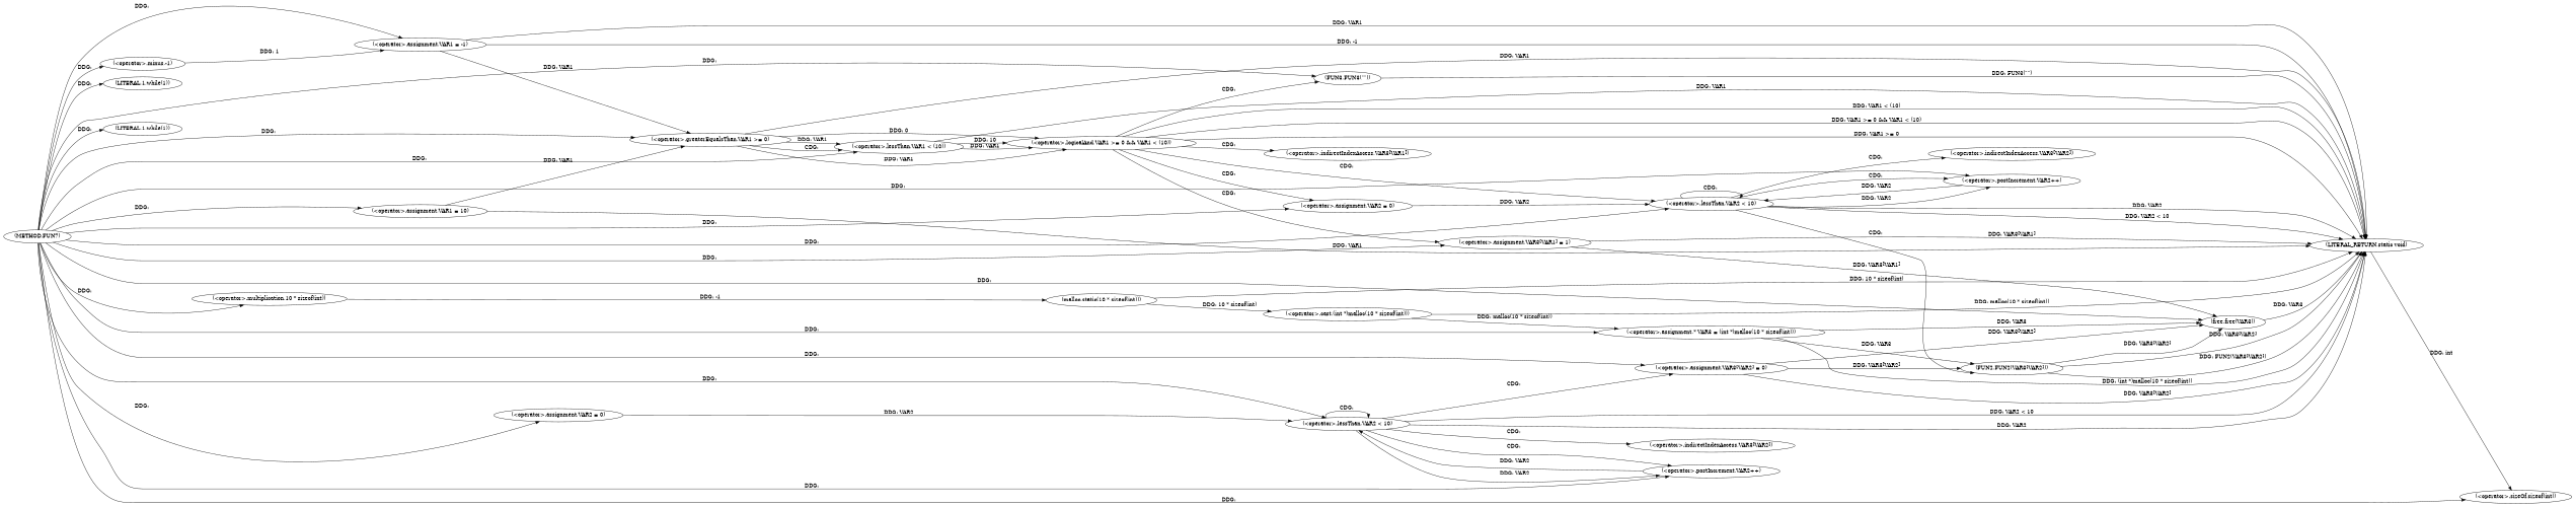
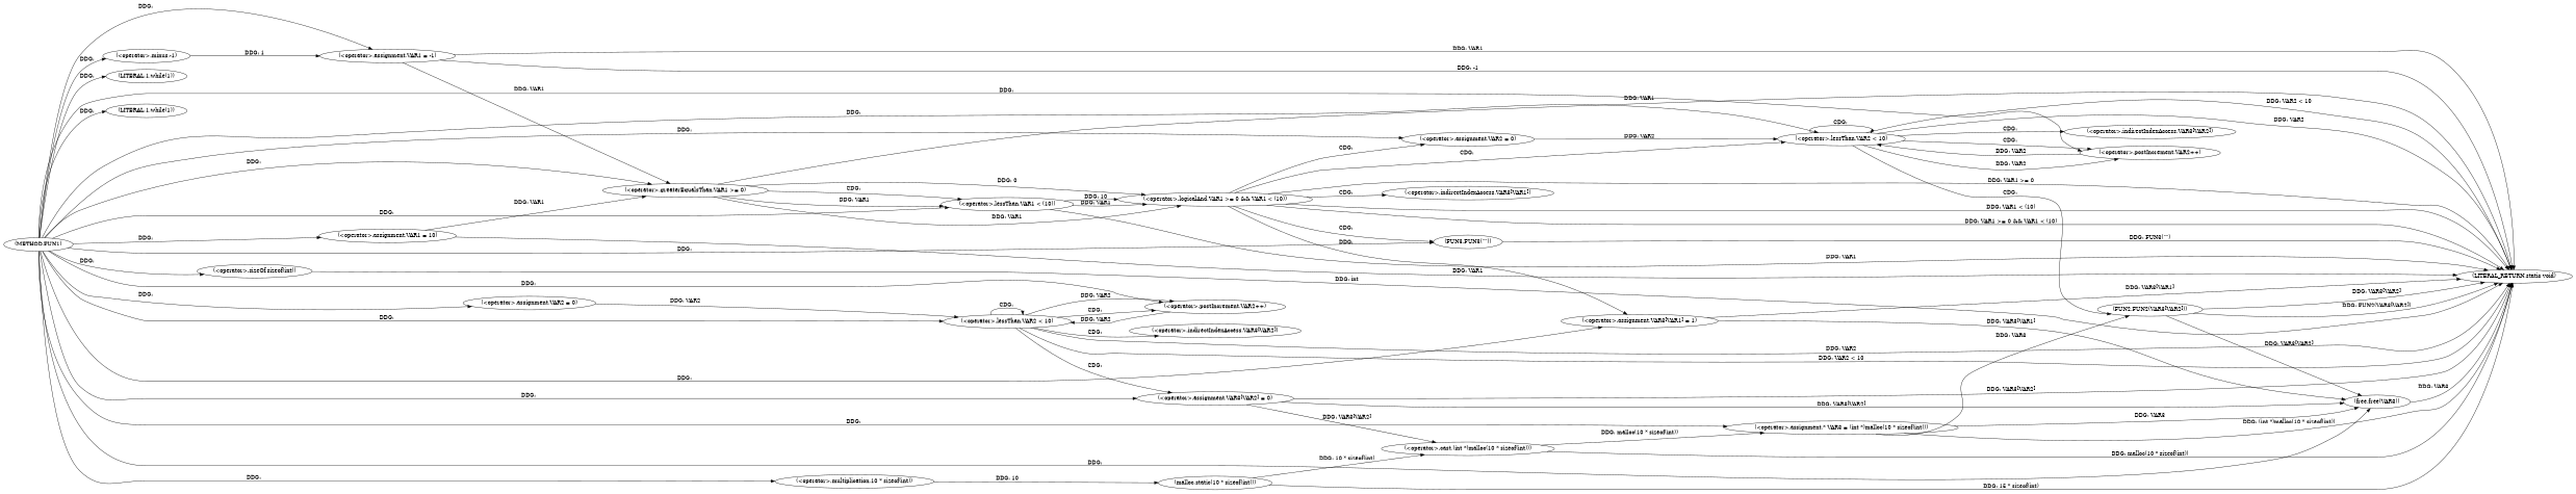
  digraph {
    rankdir=LR
-   n1 [label="(METHOD,FUN7)"]
+   n1 [label="(METHOD,FUN1)"]
    n2 [label="(<operator>.assignment,VAR1 = -1)"]
    n3 [label="(<operator>.minus,-1)"]
    n4 [label="(LITERAL,1,while(1))"]
    n5 [label="(<operator>.assignment,VAR1 = 10)"]
    n6 [label="(LITERAL,1,while(1))"]
    n7 [label="(<operator>.assignment,* VAR3 = (int *)malloc(10 * sizeof(int)))"]
    n8 [label="(<operator>.multiplication,10 * sizeof(int))"]
    n9 [label="(<operator>.sizeOf,sizeof(int))"]
    n10 [label="(<operator>.assignment,VAR2 = 0)"]
    n11 [label="(<operator>.lessThan,VAR2 < 10)"]
    n12 [label="(<operator>.postIncrement,VAR2++)"]
    n13 [label="(<operator>.assignment,VAR3[VAR2] = 0)"]
    n14 [label="(<operator>.greaterEqualsThan,VAR1 >= 0)"]
    n15 [label="(<operator>.lessThan,VAR1 < (10))"]
    n16 [label="(<operator>.assignment,VAR3[VAR1] = 1)"]
    n17 [label="(<operator>.assignment,VAR2 = 0)"]
    n18 [label="(<operator>.lessThan,VAR2 < 10)"]
    n19 [label="(<operator>.postIncrement,VAR2++)"]
    n20 [label="(FUN3,FUN3(\"\"))"]
    n21 [label="(free,free(VAR3))"]
    n22 [label="(LITERAL_RETURN,static void)"]
    n23 [label="(FUN2,FUN2(VAR3[VAR2]))"]
    n24 [label="(malloc,static(10 * sizeof(int)))"]
    n25 [label="(<operator>.indirectIndexAccess,VAR3[VAR2])"]
    n26 [label="(<operator>.logicalAnd,VAR1 >= 0 && VAR1 < (10))"]
    n27 [label="(<operator>.indirectIndexAccess,VAR3[VAR2])"]
    n28 [label="(<operator>.cast,(int *)malloc(10 * sizeof(int)))"]
    n29 [label="(<operator>.indirectIndexAccess,VAR3[VAR1])"]
    n1 -> n2 [label="DDG: "]
    n1 -> n3 [label="DDG: "]
    n1 -> n4 [label="DDG: "]
    n1 -> n5 [label="DDG: "]
    n1 -> n6 [label="DDG: "]
    n1 -> n7 [label="DDG: "]
    n1 -> n8 [label="DDG: "]
    n1 -> n9 [label="DDG: "]
    n1 -> n10 [label="DDG: "]
    n1 -> n11 [label="DDG: "]
    n1 -> n12 [label="DDG: "]
    n1 -> n13 [label="DDG: "]
    n1 -> n14 [label="DDG: "]
    n1 -> n15 [label="DDG: "]
    n1 -> n16 [label="DDG: "]
    n1 -> n17 [label="DDG: "]
    n1 -> n18 [label="DDG: "]
    n1 -> n19 [label="DDG: "]
    n1 -> n20 [label="DDG: "]
    n1 -> n21 [label="DDG: "]
    n2 -> n14 [label="DDG: VAR1"]
    n2 -> n22 [label="DDG: VAR1"]
    n2 -> n22 [label="DDG: -1"]
    n3 -> n2 [label="DDG: 1"]
    n5 -> n14 [label="DDG: VAR1"]
    n5 -> n22 [label="DDG: VAR1"]
    n7 -> n21 [label="DDG: VAR3"]
    n7 -> n22 [label="DDG: (int *)malloc(10 * sizeof(int))"]
    n7 -> n23 [label="DDG: VAR3"]
-   n8 -> n24 [label="DDG: -1"]
-   n22 -> n9 [label="DDG: int"]
+   n8 -> n24 [label="DDG: 10"]
+   n9 -> n22 [label="DDG: int"]
    n10 -> n11 [label="DDG: VAR2"]
    n11 -> n11 [label="CDG: "]
    n11 -> n12 [label="DDG: VAR2"]
    n11 -> n12 [label="CDG: "]
    n11 -> n13 [label="CDG: "]
    n11 -> n22 [label="DDG: VAR2 < 10"]
    n11 -> n22 [label="DDG: VAR2"]
    n11 -> n25 [label="CDG: "]
    n12 -> n11 [label="DDG: VAR2"]
    n13 -> n21 [label="DDG: VAR3[VAR2]"]
    n13 -> n22 [label="DDG: VAR3[VAR2]"]
-   n13 -> n23 [label="DDG: VAR3[VAR2]"]
+   n13 -> n28 [label="DDG: VAR3[VAR2]"]
    n14 -> n15 [label="DDG: VAR1"]
    n14 -> n15 [label="CDG: "]
    n14 -> n22 [label="DDG: VAR1"]
    n14 -> n26 [label="DDG: VAR1"]
    n14 -> n26 [label="DDG: 0"]
    n15 -> n22 [label="DDG: VAR1"]
    n15 -> n26 [label="DDG: VAR1"]
    n15 -> n26 [label="DDG: 10"]
    n16 -> n21 [label="DDG: VAR3[VAR1]"]
    n16 -> n22 [label="DDG: VAR3[VAR1]"]
    n17 -> n18 [label="DDG: VAR2"]
    n18 -> n18 [label="CDG: "]
    n18 -> n19 [label="DDG: VAR2"]
    n18 -> n19 [label="CDG: "]
    n18 -> n22 [label="DDG: VAR2"]
    n18 -> n22 [label="DDG: VAR2 < 10"]
    n18 -> n23 [label="CDG: "]
    n18 -> n27 [label="CDG: "]
    n19 -> n18 [label="DDG: VAR2"]
    n20 -> n22 [label="DDG: FUN3(\"\")"]
    n21 -> n22 [label="DDG: VAR3"]
    n23 -> n21 [label="DDG: VAR3[VAR2]"]
    n23 -> n22 [label="DDG: VAR3[VAR2]"]
    n23 -> n22 [label="DDG: FUN2(VAR3[VAR2])"]
-   n24 -> n22 [label="DDG: 10 * sizeof(int)"]
+   n24 -> n22 [label="DDG: 15 * sizeof(int)"]
    n24 -> n28 [label="DDG: 10 * sizeof(int)"]
-   n26 -> n16 [label="CDG: "]
+   n26 -> n16 [label="DDG: "]
    n26 -> n17 [label="CDG: "]
    n26 -> n18 [label="CDG: "]
    n26 -> n20 [label="CDG: "]
    n26 -> n22 [label="DDG: VAR1 < (10)"]
    n26 -> n22 [label="DDG: VAR1 >= 0 && VAR1 < (10)"]
    n26 -> n22 [label="DDG: VAR1 >= 0"]
    n26 -> n29 [label="CDG: "]
    n28 -> n7 [label="DDG: malloc(10 * sizeof(int))"]
    n28 -> n22 [label="DDG: malloc(10 * sizeof(int))"]
  }
